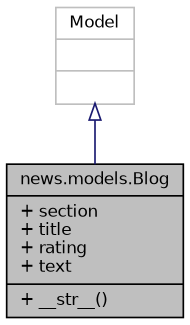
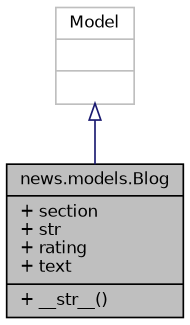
  digraph {
    node [fontname=Helvetica fontsize=10 shape=record style=filled]
-   n1 [color=black fillcolor=grey75 fontcolor=black height=0.2 label="{news.models.Blog\n|+ section\l+ title\l+ rating\l+ text\l|+ __str__()\l}" width=0.4]
+   n1 [color=black fillcolor=grey75 fontcolor=black height=0.2 label="{news.models.Blog\n|+ section\l+ str\l+ rating\l+ text\l|+ __str__()\l}" width=0.4]
    n2 [color=grey75 fillcolor=white height=0.2 label="{Model\n||}" width=0.4]
    n2 -> n1 [arrowtail=onormal color=midnightblue dir=back fontname=Helvetica fontsize=10 labelfontname=Helvetica labelfontsize=10 style=solid]
  }
